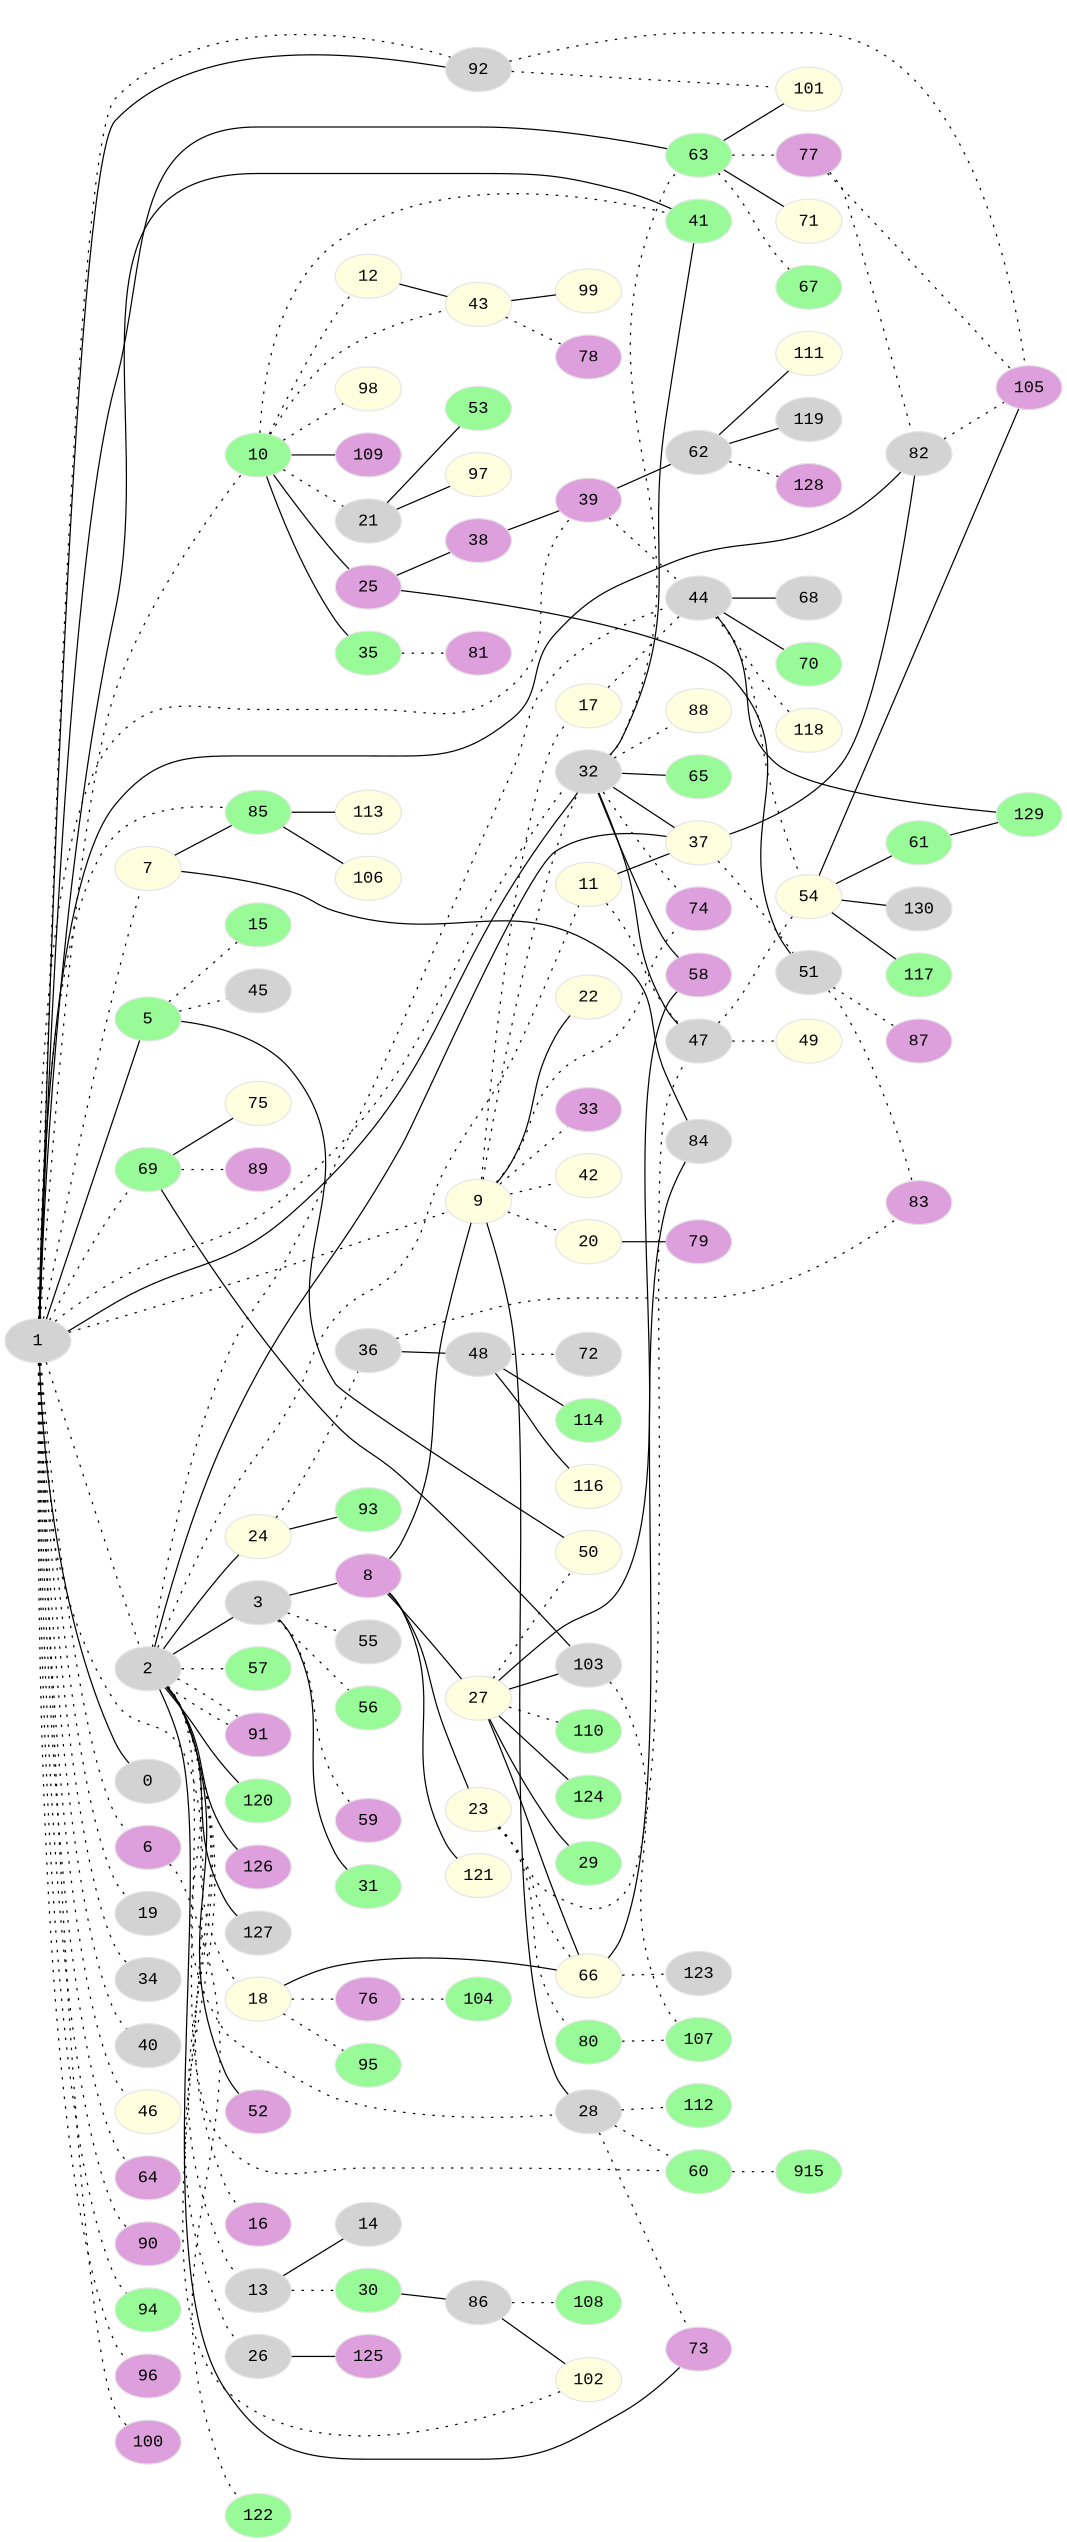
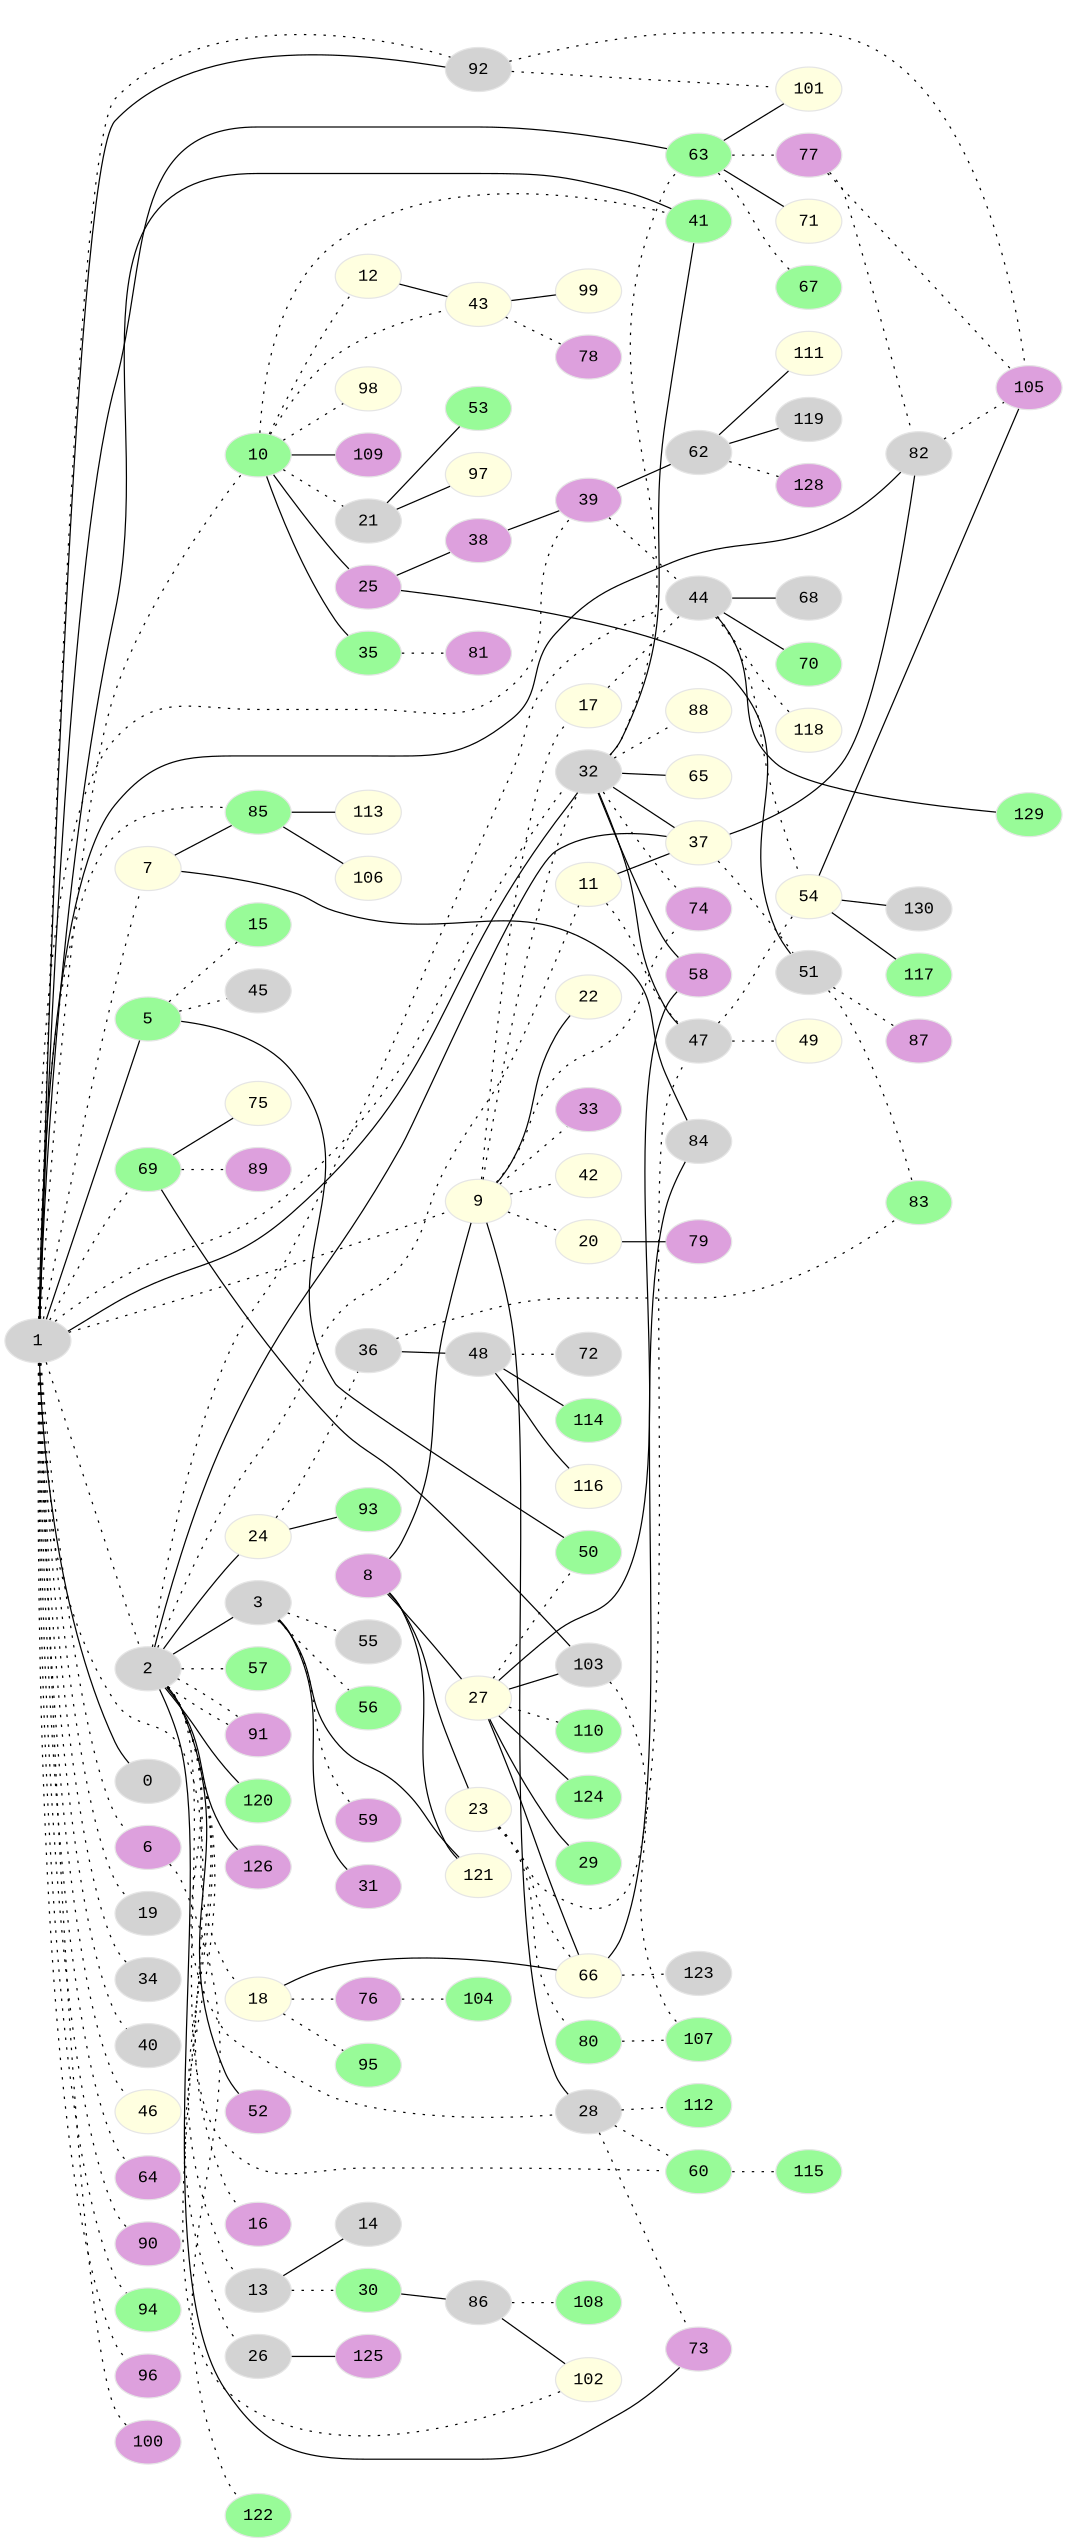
  graph {
    fontname="Liberation Mono"
    rankdir=LR
    node [color=gray90 fillcolor=lightyellow fontname="Liberation Mono" style=filled]
    edge [fontname="Liberation Mono" style=dotted]
    1 [fillcolor=lightgrey]
    2 [fillcolor=lightgrey]
    n3 [fillcolor=lightgrey label=0]
    5 [fillcolor=palegreen]
    6 [fillcolor=plum]
    7
    9
    10 [fillcolor=palegreen]
    19 [fillcolor=lightgrey]
    32 [fillcolor=lightgrey]
    34 [fillcolor=lightgrey]
    39 [fillcolor=plum]
    40 [fillcolor=lightgrey]
    41 [fillcolor=palegreen]
    46
    63 [fillcolor=palegreen]
    64 [fillcolor=plum]
    69 [fillcolor=palegreen]
    82 [fillcolor=lightgrey]
    85 [fillcolor=palegreen]
    90 [fillcolor=plum]
    92 [fillcolor=lightgrey]
    94 [fillcolor=palegreen]
    96 [fillcolor=plum]
    100 [fillcolor=plum]
    102
    3 [fillcolor=lightgrey]
    11
    13 [fillcolor=lightgrey]
    16 [fillcolor=plum]
    18
    24
    26 [fillcolor=lightgrey]
    28 [fillcolor=lightgrey]
    37
    44 [fillcolor=lightgrey]
    52 [fillcolor=plum]
    57 [fillcolor=palegreen]
    60 [fillcolor=palegreen]
    73 [fillcolor=plum]
    91 [fillcolor=plum]
    120 [fillcolor=palegreen]
    126 [fillcolor=plum]
-   127 [fillcolor=lightgrey]
    15 [fillcolor=palegreen]
    45 [fillcolor=lightgrey]
-   50
+   50 [fillcolor=palegreen]
    122 [fillcolor=palegreen]
    84 [fillcolor=lightgrey]
    17
    20
    22
    33 [fillcolor=plum]
    42
    74 [fillcolor=plum]
    12
    21 [fillcolor=lightgrey]
    25 [fillcolor=plum]
    35 [fillcolor=palegreen]
    43
    98
    109 [fillcolor=plum]
    47 [fillcolor=lightgrey]
    58 [fillcolor=plum]
-   65 [fillcolor=palegreen]
+   65
    88
    62 [fillcolor=lightgrey]
    67 [fillcolor=palegreen]
    71
    77 [fillcolor=plum]
    101
    103 [fillcolor=lightgrey]
    75
    89 [fillcolor=plum]
    105 [fillcolor=plum]
    106
    113
    8 [fillcolor=plum]
-   31 [fillcolor=palegreen]
+   31 [fillcolor=plum]
    55 [fillcolor=lightgrey]
    56 [fillcolor=palegreen]
    59 [fillcolor=plum]
    14 [fillcolor=lightgrey]
    30 [fillcolor=palegreen]
    66
    76 [fillcolor=plum]
    95 [fillcolor=palegreen]
    36 [fillcolor=lightgrey]
    93 [fillcolor=palegreen]
    125 [fillcolor=plum]
    112 [fillcolor=palegreen]
    51 [fillcolor=lightgrey]
    54
    68 [fillcolor=lightgrey]
    70 [fillcolor=palegreen]
    118
    129 [fillcolor=palegreen]
-   115 [fillcolor=palegreen label=915]
+   115 [fillcolor=palegreen]
    23
    27
    121
    80 [fillcolor=palegreen]
    29 [fillcolor=palegreen]
    110 [fillcolor=palegreen]
    124 [fillcolor=palegreen]
    79 [fillcolor=plum]
    53 [fillcolor=palegreen]
    97
    38 [fillcolor=plum]
    81 [fillcolor=plum]
    78 [fillcolor=plum]
    99
    49
    86 [fillcolor=lightgrey]
    123 [fillcolor=lightgrey]
    104 [fillcolor=palegreen]
    107 [fillcolor=palegreen]
    48 [fillcolor=lightgrey]
-   83 [fillcolor=plum]
+   83 [fillcolor=palegreen]
    87 [fillcolor=plum]
    108 [fillcolor=palegreen]
    72 [fillcolor=lightgrey]
    114 [fillcolor=palegreen]
    116
    111
    119 [fillcolor=lightgrey]
    128 [fillcolor=plum]
-   61 [fillcolor=palegreen]
    117 [fillcolor=palegreen]
    130 [fillcolor=lightgrey]
    1 -- 2
    1 -- n3 [style=solid]
    1 -- 5 [style=solid]
    1 -- 6
    1 -- 7
    1 -- 9
    1 -- 10
    1 -- 19
    1 -- 32 [style=solid]
    1 -- 32
    1 -- 34
    1 -- 39
    1 -- 40
    1 -- 41 [style=solid]
    1 -- 46
    1 -- 63 [style=solid]
    1 -- 64
    1 -- 69
    1 -- 82 [style=solid]
    1 -- 85
    1 -- 90
    1 -- 92 [style=solid]
    1 -- 92
    1 -- 94
    1 -- 96
    1 -- 100
    1 -- 102
    2 -- 3 [style=solid]
    2 -- 11
    2 -- 13
    2 -- 16
    2 -- 18
    2 -- 24 [style=solid]
    2 -- 26
    2 -- 28
    2 -- 37 [style=solid]
    2 -- 44
    2 -- 52 [style=solid]
    2 -- 57
    2 -- 60
    2 -- 73 [style=solid]
    2 -- 91
    2 -- 91
    2 -- 120 [style=solid]
    2 -- 126 [style=solid]
-   2 -- 127 [style=solid]
    5 -- 15
    5 -- 45
    5 -- 50 [style=solid]
    6 -- 122
    7 -- 85 [style=solid]
    7 -- 84 [style=solid]
    9 -- 32
    9 -- 28 [style=solid]
    9 -- 17
    9 -- 20
    9 -- 22 [style=solid]
    9 -- 33
    9 -- 42
    9 -- 74
    10 -- 41
    10 -- 12
    10 -- 21
    10 -- 25 [style=solid]
    10 -- 35 [style=solid]
    10 -- 43
    10 -- 98
    10 -- 109 [style=solid]
    32 -- 41 [style=solid]
    32 -- 63
    32 -- 37 [style=solid]
    32 -- 74
    32 -- 47 [style=solid]
    32 -- 58 [style=solid]
    32 -- 65 [style=solid]
    32 -- 88
    39 -- 44
    39 -- 62 [style=solid]
    63 -- 67
    63 -- 71 [style=solid]
    63 -- 77
    63 -- 101 [style=solid]
    69 -- 103 [style=solid]
    69 -- 75 [style=solid]
    69 -- 89
    82 -- 105
    85 -- 106 [style=solid]
    85 -- 113 [style=solid]
    92 -- 101
    92 -- 105
-   3 -- 8 [style=solid]
+   3 -- 121 [style=solid]
    3 -- 31 [style=solid]
    3 -- 55
    3 -- 56
    3 -- 59
    11 -- 37 [style=solid]
    11 -- 47
    13 -- 14 [style=solid]
    13 -- 30
    18 -- 66 [style=solid]
    18 -- 76
    18 -- 95
    24 -- 36
    24 -- 93 [style=solid]
    26 -- 125 [style=solid]
    28 -- 60
    28 -- 73
    28 -- 112
    37 -- 82 [style=solid]
    37 -- 51
    44 -- 54
    44 -- 68 [style=solid]
    44 -- 70 [style=solid]
    44 -- 118
    44 -- 129 [style=solid]
    60 -- 115
    17 -- 44
    20 -- 79 [style=solid]
    12 -- 43 [style=solid]
    21 -- 53 [style=solid]
    21 -- 97 [style=solid]
    25 -- 51 [style=solid]
    25 -- 38 [style=solid]
    35 -- 81
    43 -- 78
    43 -- 99 [style=solid]
    47 -- 54
    47 -- 49
    62 -- 111 [style=solid]
    62 -- 119 [style=solid]
    62 -- 128
    77 -- 82
    77 -- 105
    103 -- 107
    8 -- 9 [style=solid]
    8 -- 23 [style=solid]
    8 -- 27 [style=solid]
    8 -- 121 [style=solid]
    30 -- 86 [style=solid]
    66 -- 84 [style=solid]
    66 -- 123
    76 -- 104
    36 -- 48 [style=solid]
    36 -- 83
    51 -- 83
    51 -- 87
    54 -- 105 [style=solid]
-   54 -- 61 [style=solid]
    54 -- 117 [style=solid]
    54 -- 130 [style=solid]
    23 -- 47
    23 -- 66
    23 -- 80
    27 -- 50
    27 -- 58 [style=solid]
    27 -- 103 [style=solid]
    27 -- 66 [style=solid]
    27 -- 29 [style=solid]
    27 -- 110
    27 -- 124 [style=solid]
    80 -- 107
    38 -- 39 [style=solid]
    86 -- 102 [style=solid]
    86 -- 108
    48 -- 72
    48 -- 114 [style=solid]
    48 -- 116 [style=solid]
-   61 -- 129 [style=solid]
  }
